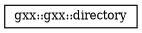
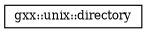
  digraph {
    rankdir=LR
    fontname="DejaVu Serif"
-   n1 [color=black fillcolor=white fontname="DejaVu Serif" fontsize=10 height=0.2 label="gxx::gxx::directory" shape=record style=filled width=0.4]
+   n1 [color=black fillcolor=white fontname="DejaVu Serif" fontsize=10 height=0.2 label="gxx::unix::directory" shape=record style=filled width=0.4]
  }
